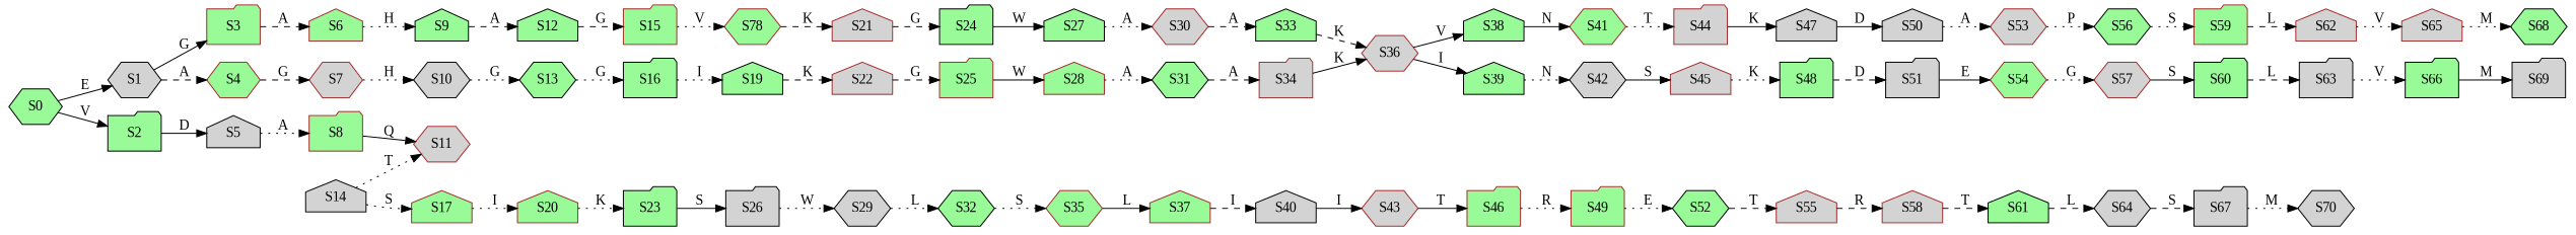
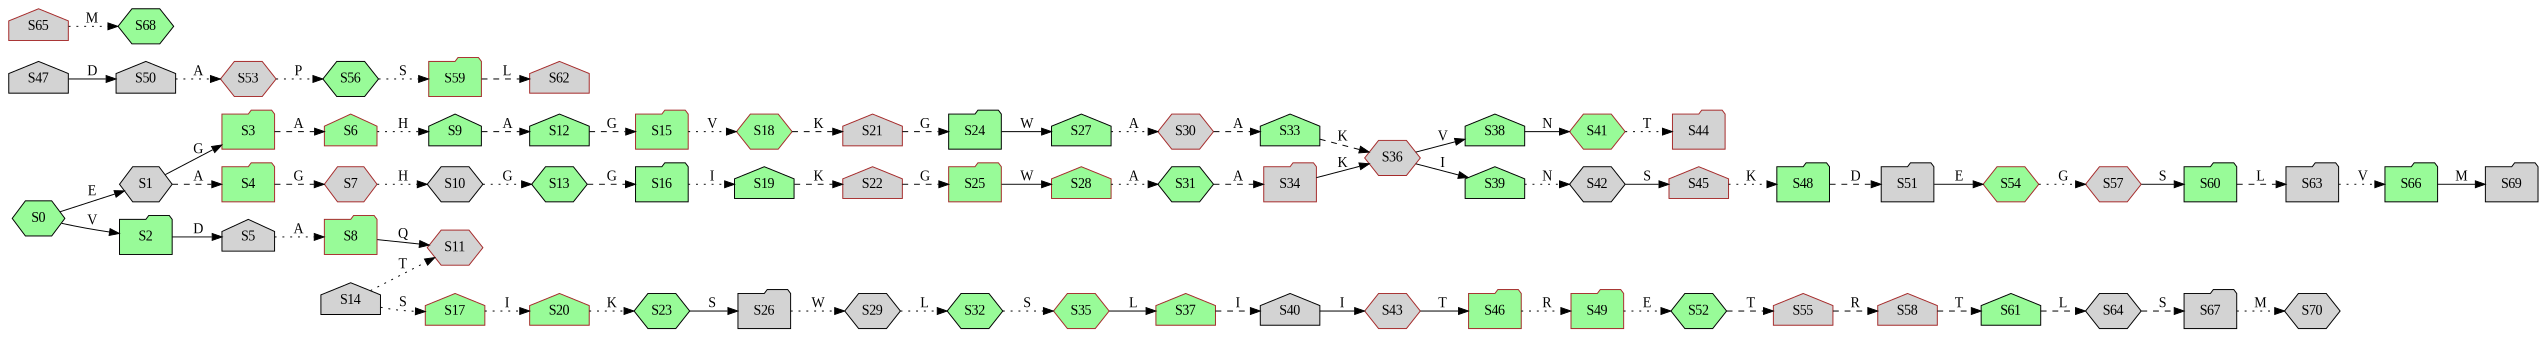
  strict digraph {
    fontname="Liberation Serif"
    rankdir=LR
    node [color=black fillcolor=palegreen fontname="Liberation Serif" shape=house style=filled]
    edge [fontname="Liberation Serif" style=dotted]
    S0 [shape=hexagon]
    S1 [fillcolor=lightgrey shape=hexagon]
    S2 [shape=folder]
    S3 [color=brown shape=folder]
-   S4 [color=brown shape=hexagon]
+   S4 [color=brown shape=folder]
    S5 [fillcolor=lightgrey]
    S6 [color=brown]
    S7 [color=brown fillcolor=lightgrey shape=hexagon]
    S8 [color=brown shape=folder]
    S9
    S10 [fillcolor=lightgrey shape=hexagon]
    S11 [color=brown fillcolor=lightgrey shape=hexagon]
    S12
    S13 [shape=hexagon]
    S15 [color=brown shape=folder]
    S16 [shape=folder]
    S14 [fillcolor=lightgrey]
    S17 [color=brown]
-   S18 [color=brown shape=hexagon label=S78]
+   S18 [color=brown shape=hexagon]
    S19
    S20 [color=brown]
    S21 [color=brown fillcolor=lightgrey]
    S22 [color=brown fillcolor=lightgrey]
-   S23 [shape=folder]
+   S23 [shape=hexagon]
    S24 [shape=folder]
    S25 [color=brown shape=folder]
    S26 [fillcolor=lightgrey shape=folder]
    S27
    S28 [color=brown]
    S29 [fillcolor=lightgrey shape=hexagon]
    S30 [color=brown fillcolor=lightgrey shape=hexagon]
    S31 [shape=hexagon]
    S32 [shape=hexagon]
    S33
    S34 [color=brown fillcolor=lightgrey shape=folder]
    S35 [color=brown shape=hexagon]
    S36 [color=brown fillcolor=lightgrey shape=hexagon]
    S37 [color=brown]
    S38
    S39
    S40 [fillcolor=lightgrey]
    S41 [color=brown shape=hexagon]
    S42 [fillcolor=lightgrey shape=hexagon]
    S43 [color=brown fillcolor=lightgrey shape=hexagon]
    S44 [color=brown fillcolor=lightgrey shape=folder]
    S45 [color=brown fillcolor=lightgrey]
    S46 [color=brown shape=folder]
    S47 [fillcolor=lightgrey]
    S48 [shape=folder]
    S49 [color=brown shape=folder]
    S50 [fillcolor=lightgrey]
    S51 [fillcolor=lightgrey shape=folder]
    S52 [shape=hexagon]
    S53 [color=brown fillcolor=lightgrey shape=hexagon]
    S54 [color=brown shape=hexagon]
    S55 [color=brown fillcolor=lightgrey]
    S56 [shape=hexagon]
    S57 [color=brown fillcolor=lightgrey shape=hexagon]
    S58 [color=brown fillcolor=lightgrey]
    S59 [color=brown shape=folder]
    S60 [shape=folder]
    S61
    S62 [color=brown fillcolor=lightgrey]
    S63 [fillcolor=lightgrey shape=folder]
    S64 [fillcolor=lightgrey shape=hexagon]
    S65 [color=brown fillcolor=lightgrey]
    S66 [shape=folder]
    S67 [fillcolor=lightgrey shape=folder]
    S68 [shape=hexagon]
    S69 [fillcolor=lightgrey shape=folder]
    S70 [fillcolor=lightgrey shape=hexagon]
    S0 -> S1 [label=E style=solid]
    S0 -> S2 [label=V style=solid]
    S1 -> S3 [label=G style=solid]
    S1 -> S4 [label=A style=dashed]
    S2 -> S5 [label=D style=solid]
    S3 -> S6 [label=A style=dashed]
    S4 -> S7 [label=G style=dashed]
    S5 -> S8 [label=A]
    S6 -> S9 [label=H]
    S7 -> S10 [label=H]
    S8 -> S11 [label=Q style=solid]
    S9 -> S12 [label=A style=dashed]
    S10 -> S13 [label=G]
    S12 -> S15 [label=G style=dashed]
-   S13 -> S16 [label=G]
+   S13 -> S16 [label=G style=dashed]
    S15 -> S18 [label=V]
    S16 -> S19 [label=I]
    S14 -> S11 [label=T]
    S14 -> S17 [label=S]
    S17 -> S20 [label=I]
    S18 -> S21 [label=K style=dashed]
    S19 -> S22 [label=K style=dashed]
    S20 -> S23 [label=K]
    S21 -> S24 [label=G style=dashed]
    S22 -> S25 [label=G style=dashed]
    S23 -> S26 [label=S style=solid]
    S24 -> S27 [label=W style=solid]
    S25 -> S28 [label=W style=solid]
    S26 -> S29 [label=W]
    S27 -> S30 [label=A]
    S28 -> S31 [label=A]
    S29 -> S32 [label=L]
    S30 -> S33 [label=A style=dashed]
    S31 -> S34 [label=A style=dashed]
    S32 -> S35 [label=S]
    S33 -> S36 [label=K style=dashed]
    S34 -> S36 [label=K style=solid]
    S35 -> S37 [label=L style=solid]
    S36 -> S38 [label=V style=solid]
    S36 -> S39 [label=I style=solid]
    S37 -> S40 [label=I style=dashed]
    S38 -> S41 [label=N style=solid]
    S39 -> S42 [label=N]
    S40 -> S43 [label=I style=solid]
    S41 -> S44 [label=T]
    S42 -> S45 [label=S style=solid]
    S43 -> S46 [label=T style=solid]
-   S44 -> S47 [label=K style=solid]
    S45 -> S48 [label=K]
    S46 -> S49 [label=R]
    S47 -> S50 [label=D style=solid]
    S48 -> S51 [label=D style=dashed]
    S49 -> S52 [label=E]
    S50 -> S53 [label=A]
    S51 -> S54 [label=E style=solid]
    S52 -> S55 [label=T style=dashed]
    S53 -> S56 [label=P]
    S54 -> S57 [label=G]
    S55 -> S58 [label=R style=dashed]
    S56 -> S59 [label=S]
    S57 -> S60 [label=S style=solid]
    S58 -> S61 [label=T style=dashed]
    S59 -> S62 [label=L style=dashed]
    S60 -> S63 [label=L style=dashed]
    S61 -> S64 [label=L style=dashed]
-   S62 -> S65 [label=V]
    S63 -> S66 [label=V]
    S64 -> S67 [label=S style=dashed]
    S65 -> S68 [label=M]
    S66 -> S69 [label=M style=solid]
    S67 -> S70 [label=M]
  }
